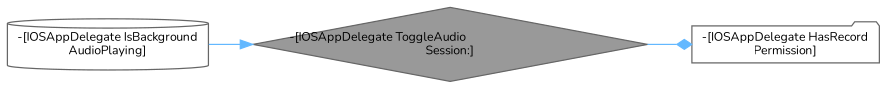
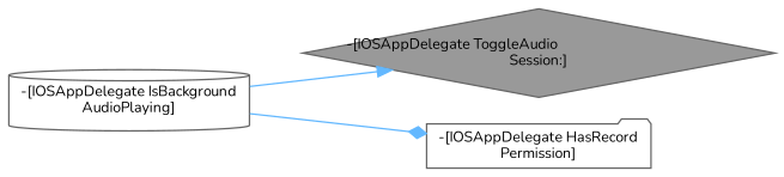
  digraph {
    fontname=Nunito
    rankdir=LR
    node [color=grey40 fillcolor=white fontname=Nunito fontsize=10 style=filled]
    edge [color=steelblue1 fontname=Nunito fontsize=10 labelfontname=Helvetica labelfontsize=10 style=solid]
    n1 [color=gray40 fillcolor=grey60 fontcolor=black height=0.2 label="-[IOSAppDelegate ToggleAudio\lSession:]" shape=diamond width=0.4]
    n2 [height=0.2 label="-[IOSAppDelegate IsBackground\lAudioPlaying]" shape=cylinder width=0.4]
    n3 [height=0.2 label="-[IOSAppDelegate HasRecord\lPermission]" shape=folder width=0.4]
    n2 -> n1 [arrowhead=normal]
-   n1 -> n3 [arrowhead=diamond]
+   n2 -> n3 [arrowhead=diamond]
  }
